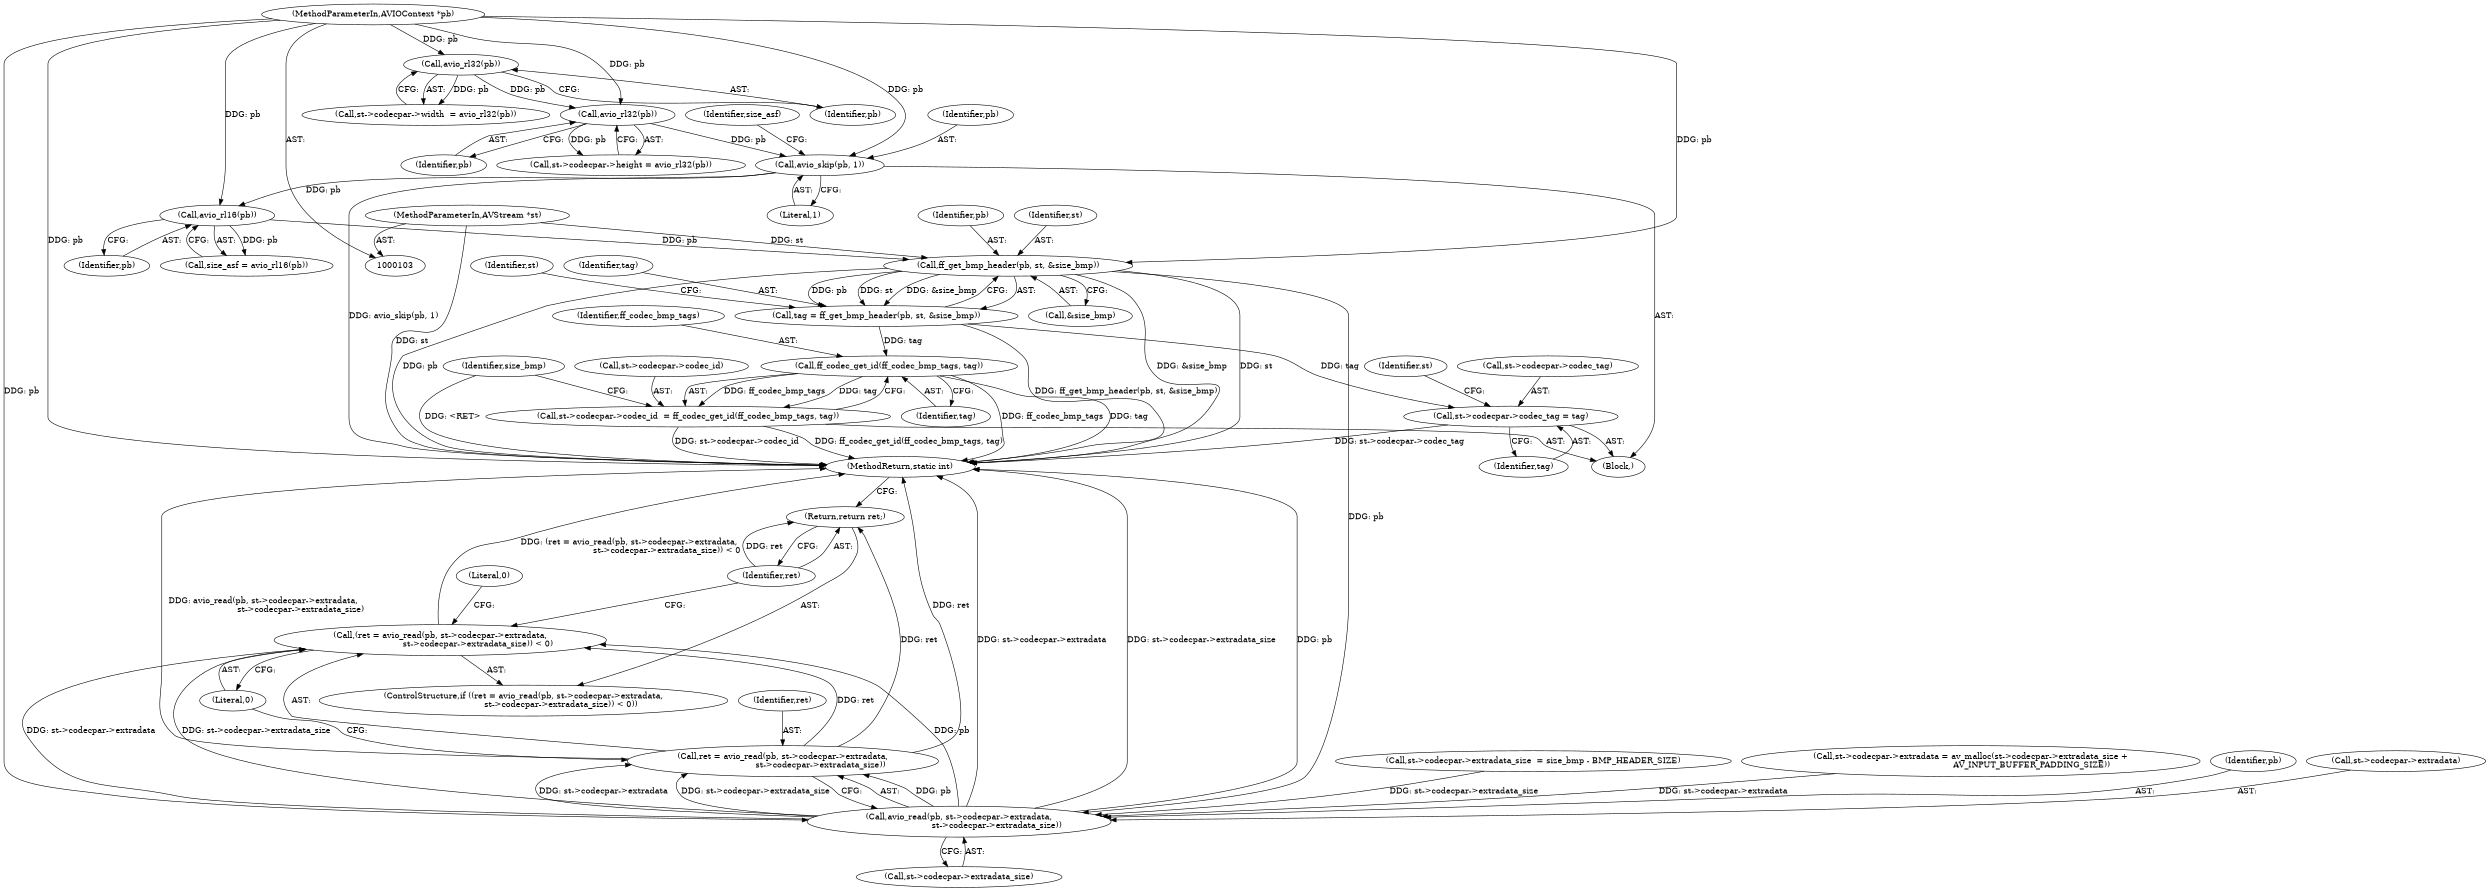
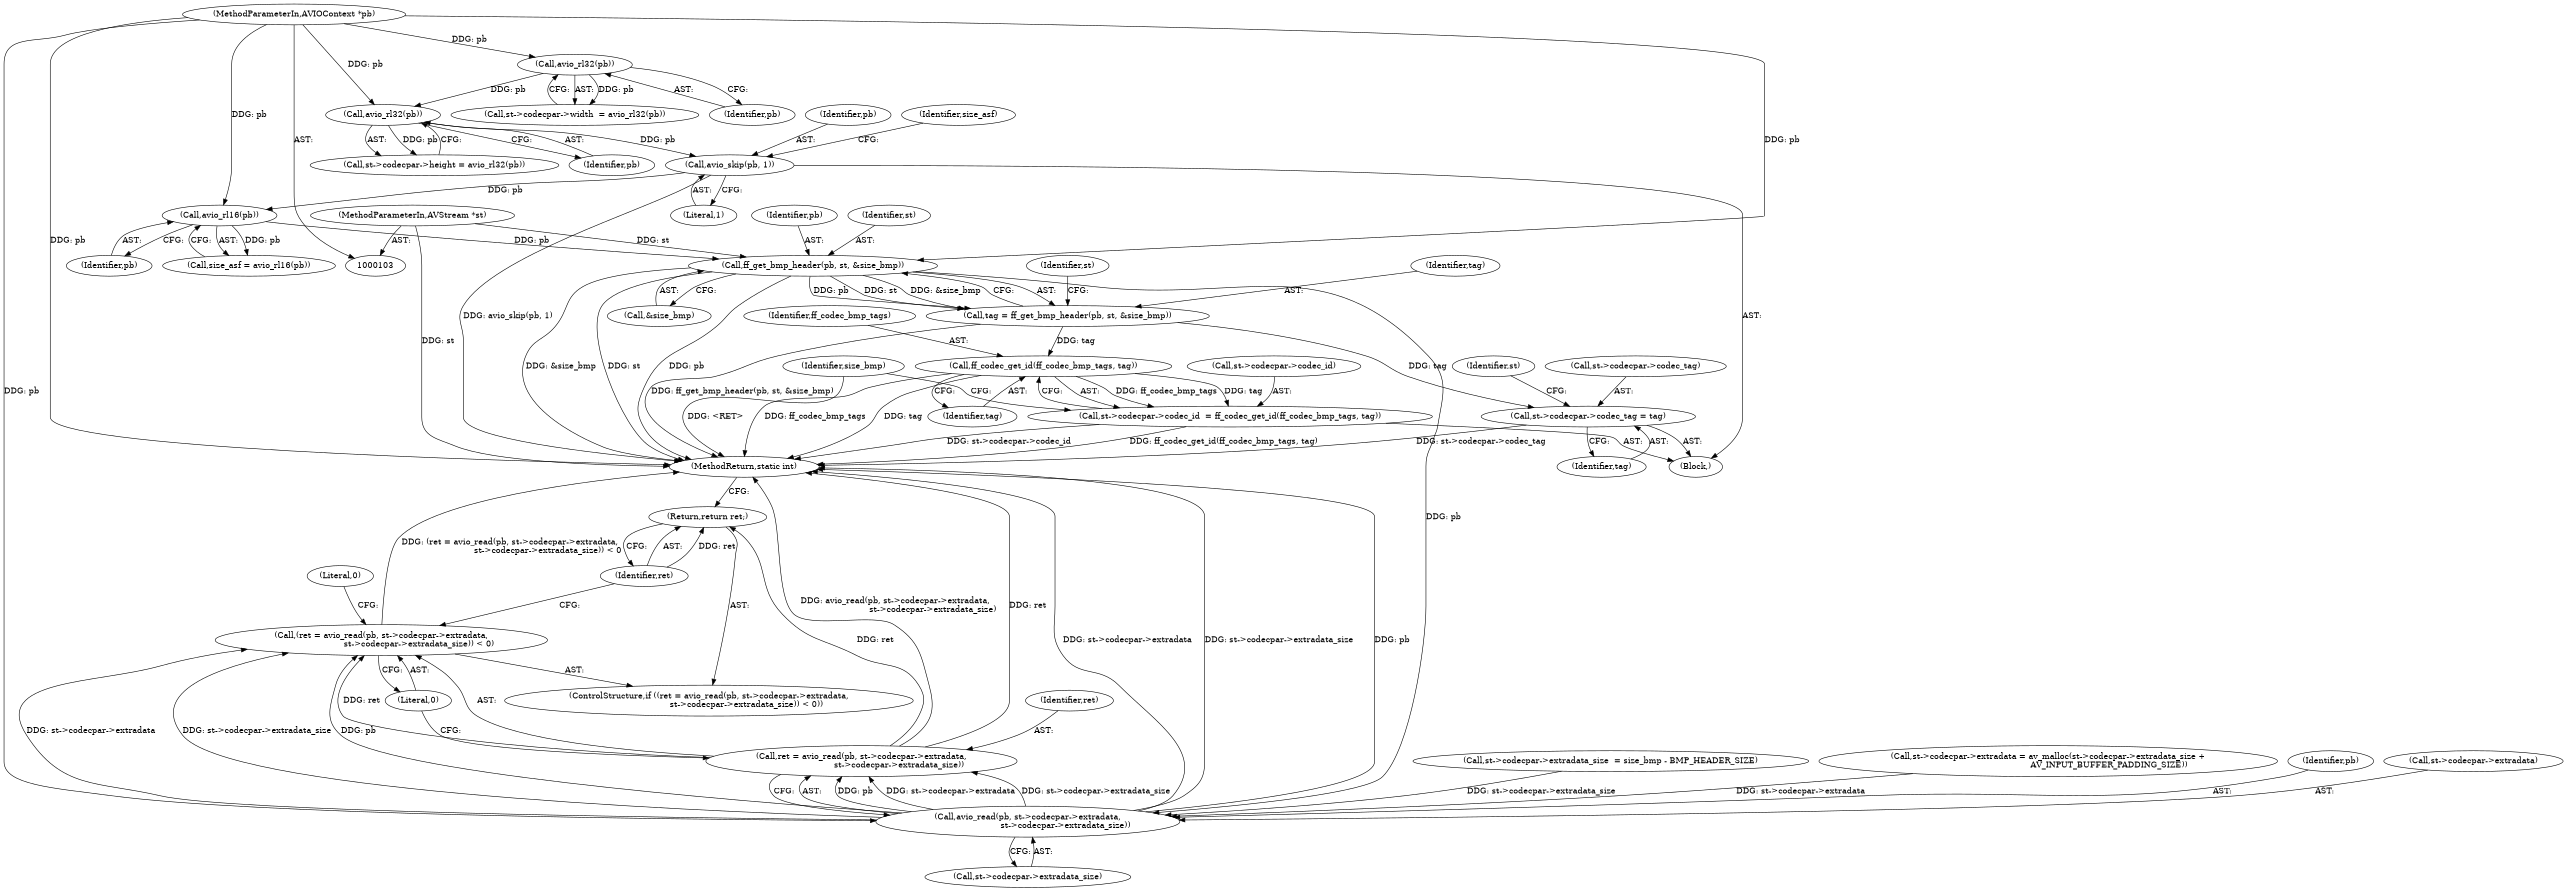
  digraph {
    n1 [label="(Call,ff_get_bmp_header(pb, st, &size_bmp))"]
    n2 [label="(Call,tag = ff_get_bmp_header(pb, st, &size_bmp))"]
    n3 [label="(Call,avio_read(pb, st->codecpar->extradata,\n                             st->codecpar->extradata_size))"]
    n4 [label="(Call,&size_bmp)"]
    n5 [label="(MethodReturn,static int)"]
    n6 [label="(Call,st->codecpar->codec_tag = tag)"]
    n7 [label="(Call,ff_codec_get_id(ff_codec_bmp_tags, tag))"]
    n8 [label="(Call,(ret = avio_read(pb, st->codecpar->extradata,\n                             st->codecpar->extradata_size)) < 0)"]
    n9 [label="(Call,ret = avio_read(pb, st->codecpar->extradata,\n                             st->codecpar->extradata_size))"]
    n10 [label="(Call,st->codecpar->extradata_size)"]
    n11 [label="(Return,return ret;)"]
    n12 [label="(Call,avio_rl16(pb))"]
    n13 [label="(Call,size_asf = avio_rl16(pb))"]
    n14 [label="(Identifier,pb)"]
    n15 [label="(Call,avio_skip(pb, 1))"]
    n16 [label="(Literal,1)"]
    n17 [label="(Block,)"]
    n18 [label="(Call,avio_rl32(pb))"]
    n19 [label="(Identifier,pb)"]
    n20 [label="(Call,st->codecpar->height = avio_rl32(pb))"]
    n21 [label="(Call,avio_rl32(pb))"]
    n22 [label="(Call,st->codecpar->width  = avio_rl32(pb))"]
    n23 [label="(Identifier,pb)"]
    n24 [label="(MethodParameterIn,AVIOContext *pb)"]
    1000103
    n26 [label="(MethodParameterIn,AVStream *st)"]
    n27 [label="(Identifier,tag)"]
    n28 [label="(Call,st->codecpar->codec_id  = ff_codec_get_id(ff_codec_bmp_tags, tag))"]
    n29 [label="(Identifier,tag)"]
    n30 [label="(ControlStructure,if ((ret = avio_read(pb, st->codecpar->extradata,\n                             st->codecpar->extradata_size)) < 0))"]
    n31 [label="(Literal,0)"]
    n32 [label="(Identifier,ret)"]
    n33 [label="(Identifier,size_bmp)"]
    n34 [label="(Identifier,st)"]
    n35 [label="(Identifier,pb)"]
    n36 [label="(Identifier,size_asf)"]
    n37 [label="(Call,st->codecpar->codec_id)"]
    n38 [label="(Identifier,pb)"]
    n39 [label="(Identifier,st)"]
    n40 [label="(Identifier,ff_codec_bmp_tags)"]
    n41 [label="(Call,st->codecpar->extradata_size  = size_bmp - BMP_HEADER_SIZE)"]
    n42 [label="(Identifier,tag)"]
    n43 [label="(Call,st->codecpar->extradata = av_malloc(st->codecpar->extradata_size +\n                                               AV_INPUT_BUFFER_PADDING_SIZE))"]
    n44 [label="(Identifier,pb)"]
    n45 [label="(Call,st->codecpar->codec_tag)"]
    n46 [label="(Identifier,ret)"]
    n47 [label="(Call,st->codecpar->extradata)"]
    n48 [label="(Literal,0)"]
    n49 [label="(Identifier,st)"]
    n1 -> n2 [label="AST: "]
    n1 -> n2 [label="DDG: pb"]
    n1 -> n2 [label="DDG: st"]
    n1 -> n2 [label="DDG: &size_bmp"]
    n1 -> n3 [label="DDG: pb"]
    n1 -> n4 [label="CFG: "]
    n1 -> n5 [label="DDG: pb"]
    n1 -> n5 [label="DDG: &size_bmp"]
    n1 -> n5 [label="DDG: st"]
    n2 -> n1 [label="CFG: "]
    n2 -> n5 [label="DDG: ff_get_bmp_header(pb, st, &size_bmp)"]
    n2 -> n6 [label="DDG: tag"]
    n2 -> n7 [label="DDG: tag"]
    n3 -> n5 [label="DDG: st->codecpar->extradata"]
    n3 -> n5 [label="DDG: st->codecpar->extradata_size"]
    n3 -> n5 [label="DDG: pb"]
    n3 -> n8 [label="DDG: pb"]
    n3 -> n8 [label="DDG: st->codecpar->extradata"]
    n3 -> n8 [label="DDG: st->codecpar->extradata_size"]
    n3 -> n9 [label="AST: "]
    n3 -> n9 [label="DDG: pb"]
    n3 -> n9 [label="DDG: st->codecpar->extradata"]
    n3 -> n9 [label="DDG: st->codecpar->extradata_size"]
    n3 -> n10 [label="CFG: "]
    n4 -> n1 [label="AST: "]
    n5 -> n11 [label="CFG: "]
    n6 -> n5 [label="DDG: st->codecpar->codec_tag"]
    n6 -> n17 [label="AST: "]
    n6 -> n27 [label="CFG: "]
    n7 -> n5 [label="DDG: ff_codec_bmp_tags"]
    n7 -> n5 [label="DDG: tag"]
    n7 -> n28 [label="AST: "]
    n7 -> n28 [label="DDG: ff_codec_bmp_tags"]
    n7 -> n28 [label="DDG: tag"]
    n7 -> n29 [label="CFG: "]
    n8 -> n5 [label="DDG: (ret = avio_read(pb, st->codecpar->extradata,\n                             st->codecpar->extradata_size)) < 0"]
    n8 -> n30 [label="AST: "]
    n8 -> n31 [label="CFG: "]
    n9 -> n3 [label="CFG: "]
    n9 -> n5 [label="DDG: avio_read(pb, st->codecpar->extradata,\n                             st->codecpar->extradata_size)"]
    n9 -> n5 [label="DDG: ret"]
    n9 -> n8 [label="AST: "]
    n9 -> n8 [label="DDG: ret"]
    n9 -> n11 [label="DDG: ret"]
    n10 -> n3 [label="AST: "]
    n11 -> n30 [label="AST: "]
    n11 -> n32 [label="CFG: "]
    n12 -> n1 [label="DDG: pb"]
    n12 -> n13 [label="AST: "]
    n12 -> n13 [label="DDG: pb"]
    n12 -> n14 [label="CFG: "]
    n13 -> n12 [label="CFG: "]
    n14 -> n12 [label="AST: "]
    n15 -> n5 [label="DDG: avio_skip(pb, 1)"]
    n15 -> n12 [label="DDG: pb"]
    n15 -> n16 [label="CFG: "]
    n15 -> n17 [label="AST: "]
    n16 -> n15 [label="AST: "]
    n18 -> n15 [label="DDG: pb"]
    n18 -> n19 [label="CFG: "]
    n18 -> n20 [label="AST: "]
    n18 -> n20 [label="DDG: pb"]
    n19 -> n18 [label="AST: "]
    n20 -> n18 [label="CFG: "]
    n21 -> n18 [label="DDG: pb"]
    n21 -> n22 [label="AST: "]
    n21 -> n22 [label="DDG: pb"]
    n21 -> n23 [label="CFG: "]
    n22 -> n21 [label="CFG: "]
    n23 -> n21 [label="AST: "]
    n24 -> n1 [label="DDG: pb"]
    n24 -> n3 [label="DDG: pb"]
    n24 -> n5 [label="DDG: pb"]
    n24 -> n12 [label="DDG: pb"]
-   n24 -> n15 [label="DDG: pb"]
    n24 -> n18 [label="DDG: pb"]
    n24 -> n21 [label="DDG: pb"]
    n24 -> 1000103 [label="AST: "]
    n26 -> n1 [label="DDG: st"]
    n26 -> n5 [label="DDG: st"]
    n26 -> 1000103 [label="AST: "]
    n27 -> n6 [label="AST: "]
    n28 -> n5 [label="DDG: ff_codec_get_id(ff_codec_bmp_tags, tag)"]
    n28 -> n5 [label="DDG: st->codecpar->codec_id"]
    n28 -> n7 [label="CFG: "]
    n28 -> n17 [label="AST: "]
    n29 -> n7 [label="AST: "]
    n31 -> n8 [label="AST: "]
    n31 -> n9 [label="CFG: "]
    n32 -> n8 [label="CFG: "]
    n32 -> n11 [label="AST: "]
    n32 -> n11 [label="DDG: ret"]
    n33 -> n5 [label="DDG: <RET>"]
    n33 -> n28 [label="CFG: "]
    n34 -> n6 [label="CFG: "]
    n35 -> n15 [label="AST: "]
    n36 -> n15 [label="CFG: "]
    n37 -> n28 [label="AST: "]
    n38 -> n1 [label="AST: "]
    n39 -> n2 [label="CFG: "]
    n40 -> n7 [label="AST: "]
    n41 -> n3 [label="DDG: st->codecpar->extradata_size"]
    n42 -> n2 [label="AST: "]
    n43 -> n3 [label="DDG: st->codecpar->extradata"]
    n44 -> n3 [label="AST: "]
    n45 -> n6 [label="AST: "]
    n46 -> n9 [label="AST: "]
    n47 -> n3 [label="AST: "]
    n48 -> n8 [label="CFG: "]
    n49 -> n1 [label="AST: "]
  }
